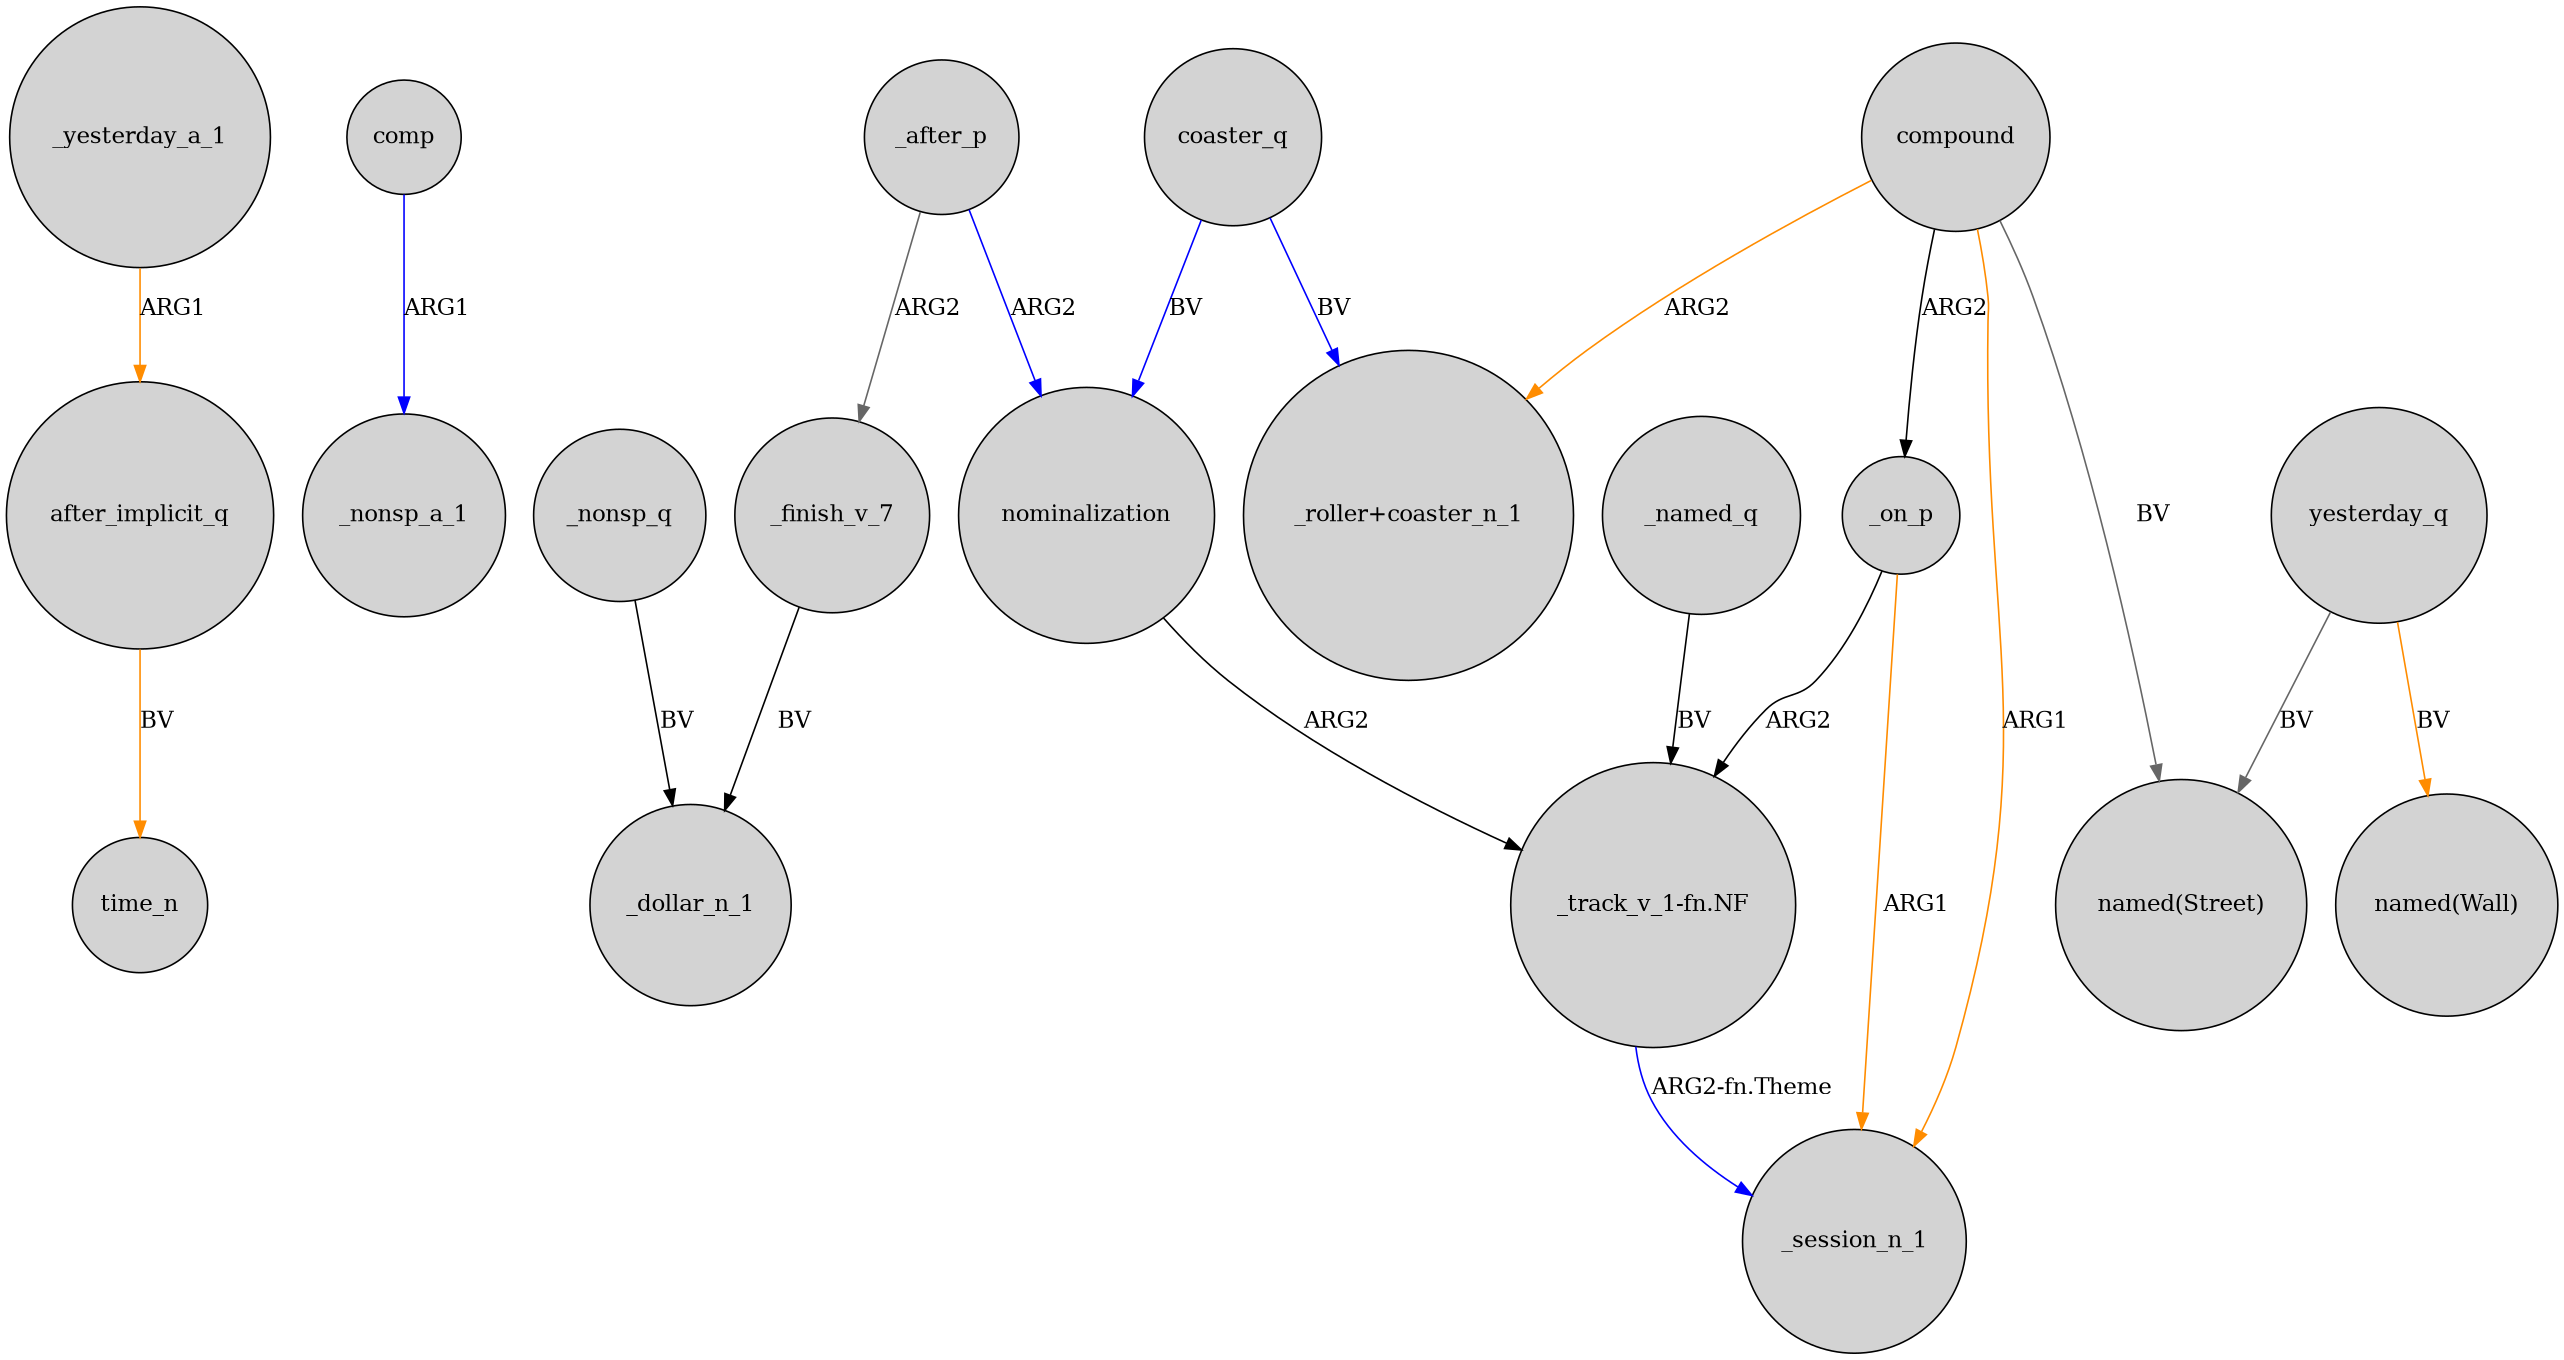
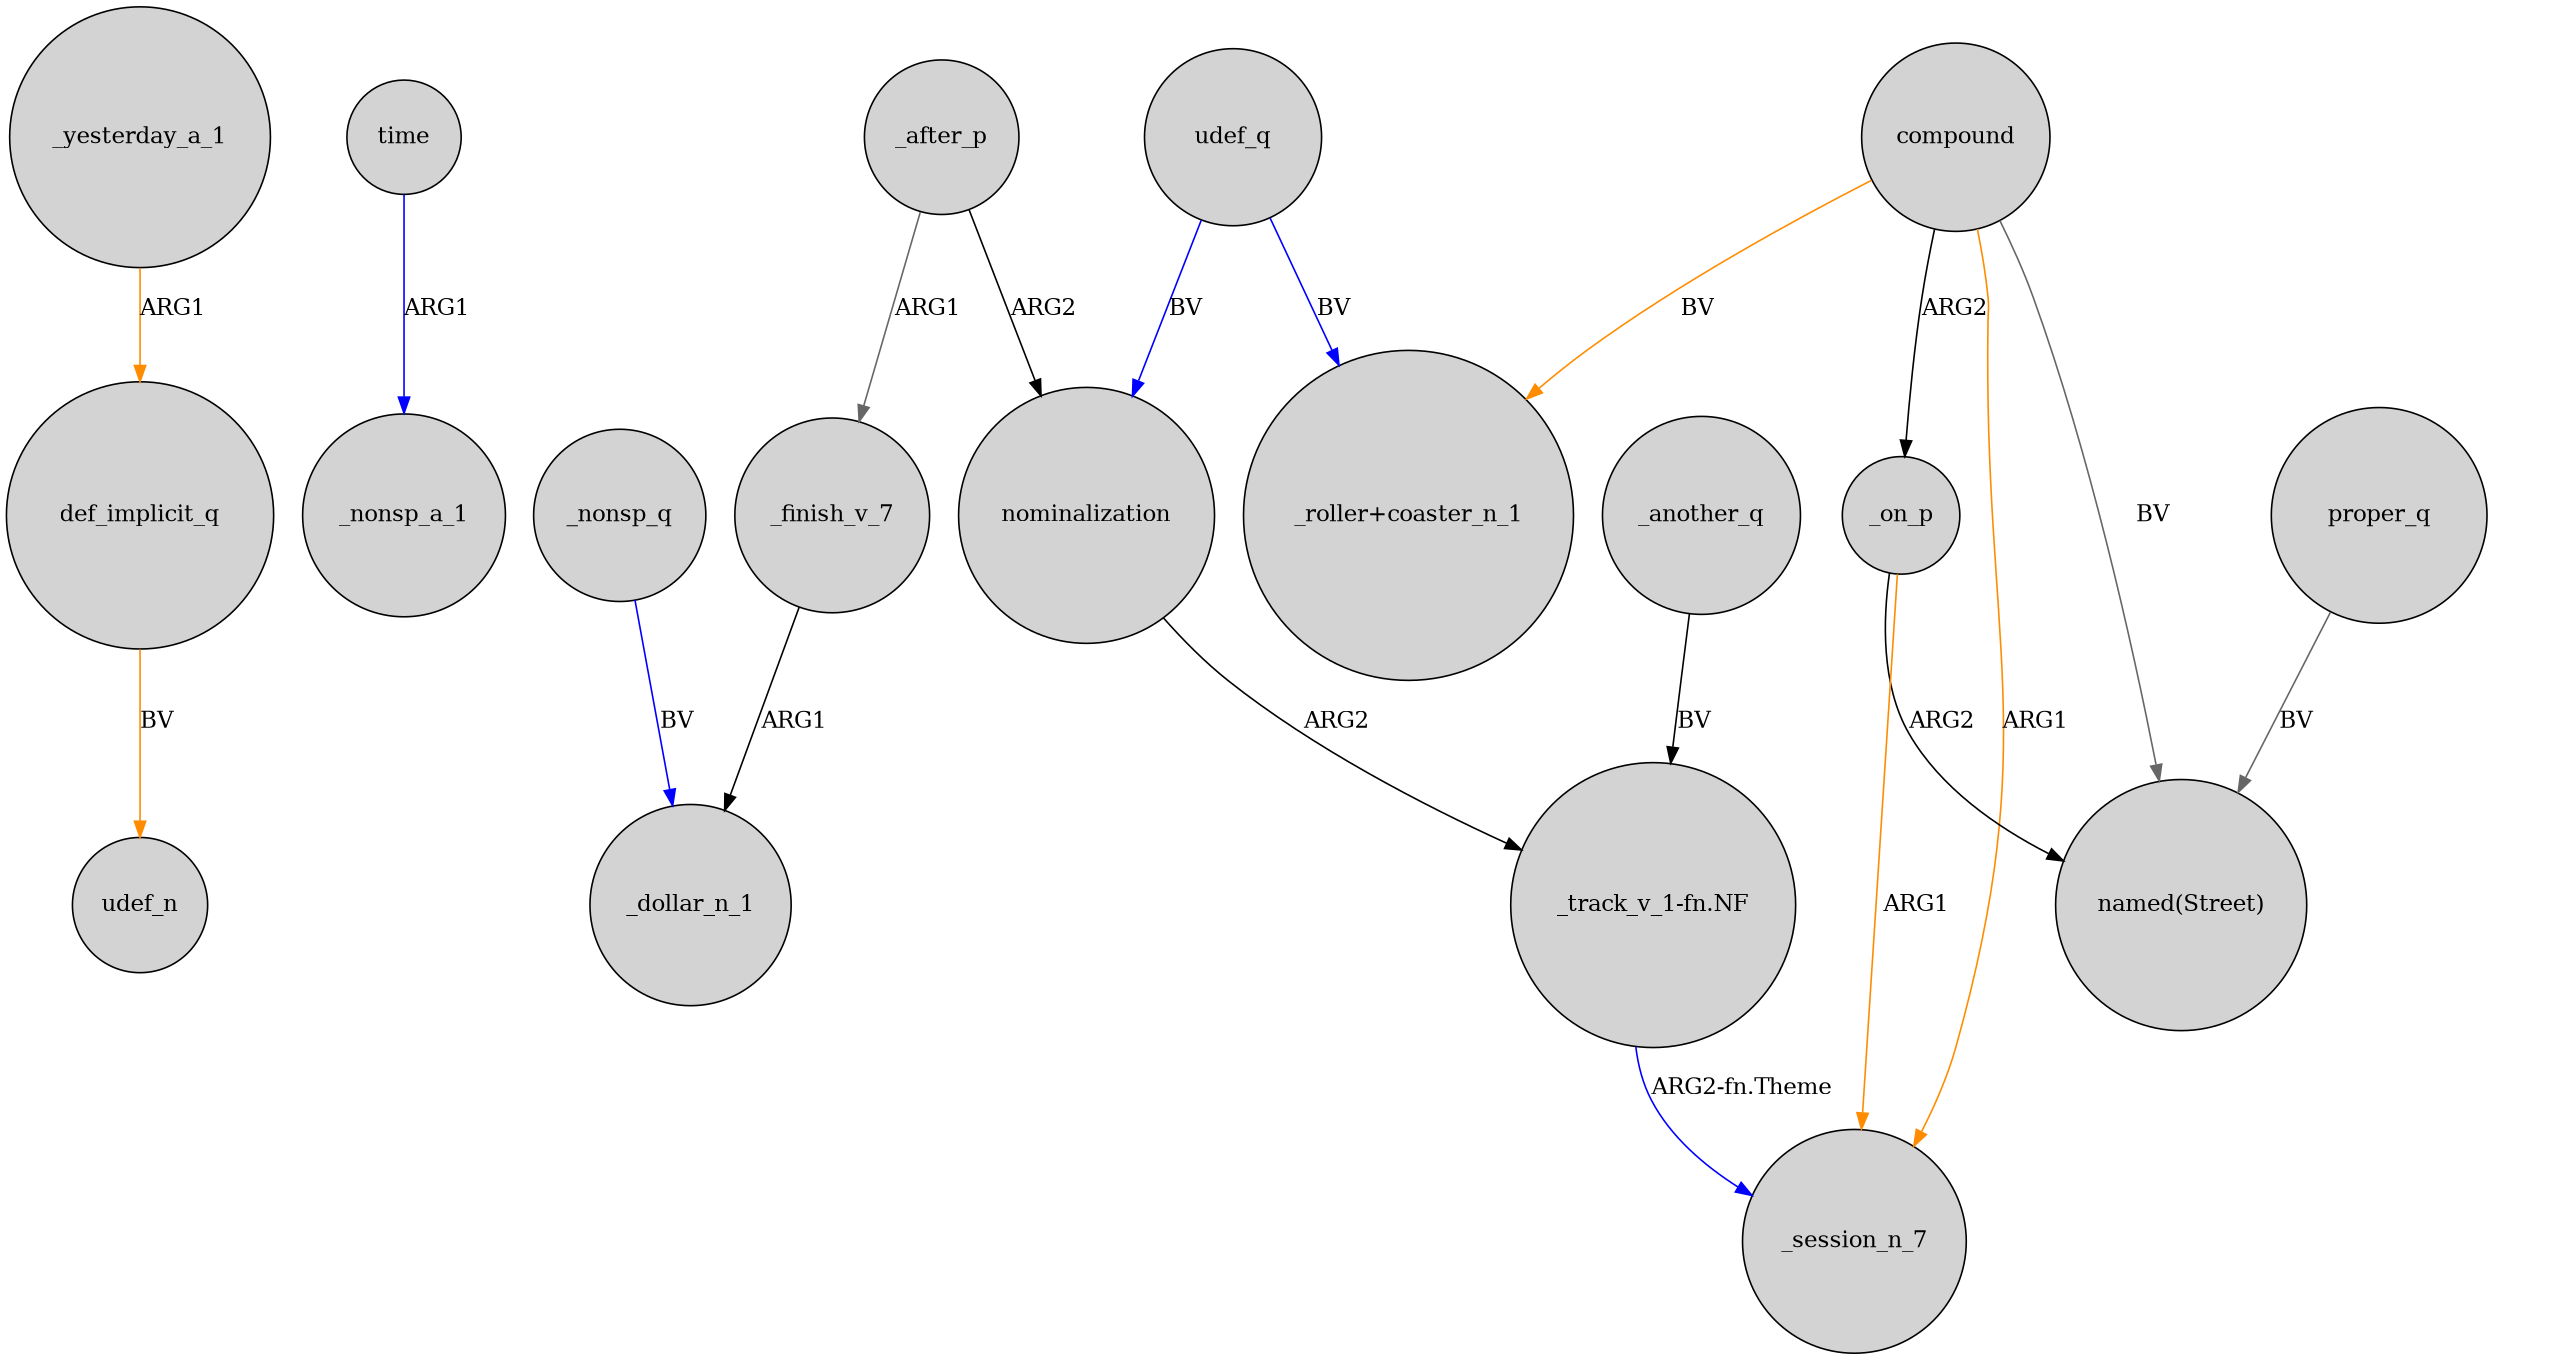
  digraph {
    node [shape=circle style=filled]
    edge [color=darkorange]
    _yesterday_a_1
-   def_implicit_q [label=after_implicit_q]
+   def_implicit_q
    n3 [label=_nonsp_a_1]
    n4 [label=_finish_v_7]
    _dollar_n_1
    compound
    "named(Street)"
    "_roller+coaster_n_1"
-   _session_n_1
+   _session_n_1 [label=_session_n_7]
    _on_p
-   proper_q [label=yesterday_q]
-   "named(Wall)"
+   proper_q
    n13 [label=_nonsp_q]
-   udef_q [label=coaster_q]
+   udef_q
    nominalization
    "_track_v_1-fn.NF"
-   _another_q [label=_named_q]
+   _another_q
    _after_p
-   time_n
-   comp
+   time_n [label=udef_n]
+   comp [label=time]
    _yesterday_a_1 -> def_implicit_q [label=ARG1]
    def_implicit_q -> time_n [label=BV]
-   n4 -> _dollar_n_1 [color=black label=BV]
+   n4 -> _dollar_n_1 [color=black label=ARG1]
    compound -> "named(Street)" [color=gray40 label=BV]
-   compound -> "_roller+coaster_n_1" [label=ARG2]
+   compound -> "_roller+coaster_n_1" [label=BV]
    compound -> _session_n_1 [label=ARG1]
    compound -> _on_p [color=black label=ARG2]
-   _on_p -> "_track_v_1-fn.NF" [color=black label=ARG2]
+   _on_p -> "named(Street)" [color=black label=ARG2]
    _on_p -> _session_n_1 [label=ARG1]
    proper_q -> "named(Street)" [color=gray40 label=BV]
-   proper_q -> "named(Wall)" [label=BV]
-   n13 -> _dollar_n_1 [color=black label=BV]
+   n13 -> _dollar_n_1 [color=blue label=BV]
    udef_q -> "_roller+coaster_n_1" [color=blue label=BV]
    udef_q -> nominalization [color=blue label=BV]
    nominalization -> "_track_v_1-fn.NF" [color=black label=ARG2]
    "_track_v_1-fn.NF" -> _session_n_1 [color=blue label="ARG2-fn.Theme"]
    _another_q -> "_track_v_1-fn.NF" [color=black label=BV]
-   _after_p -> n4 [color=gray40 label=ARG2]
-   _after_p -> nominalization [color=blue label=ARG2]
+   _after_p -> n4 [color=gray40 label=ARG1]
+   _after_p -> nominalization [color=black label=ARG2]
    comp -> n3 [color=blue label=ARG1]
  }
